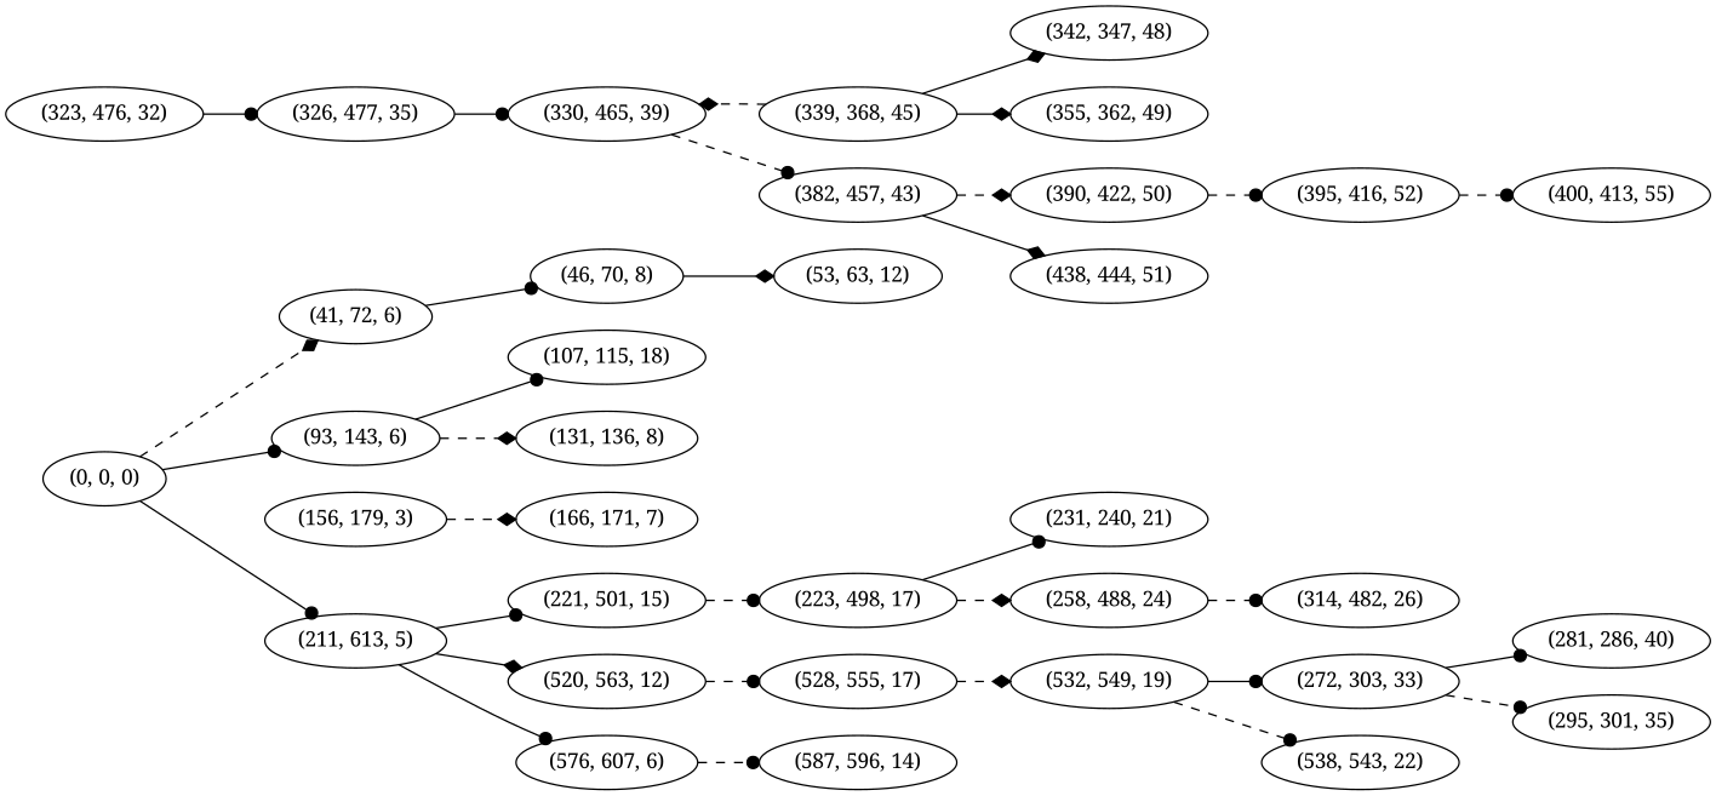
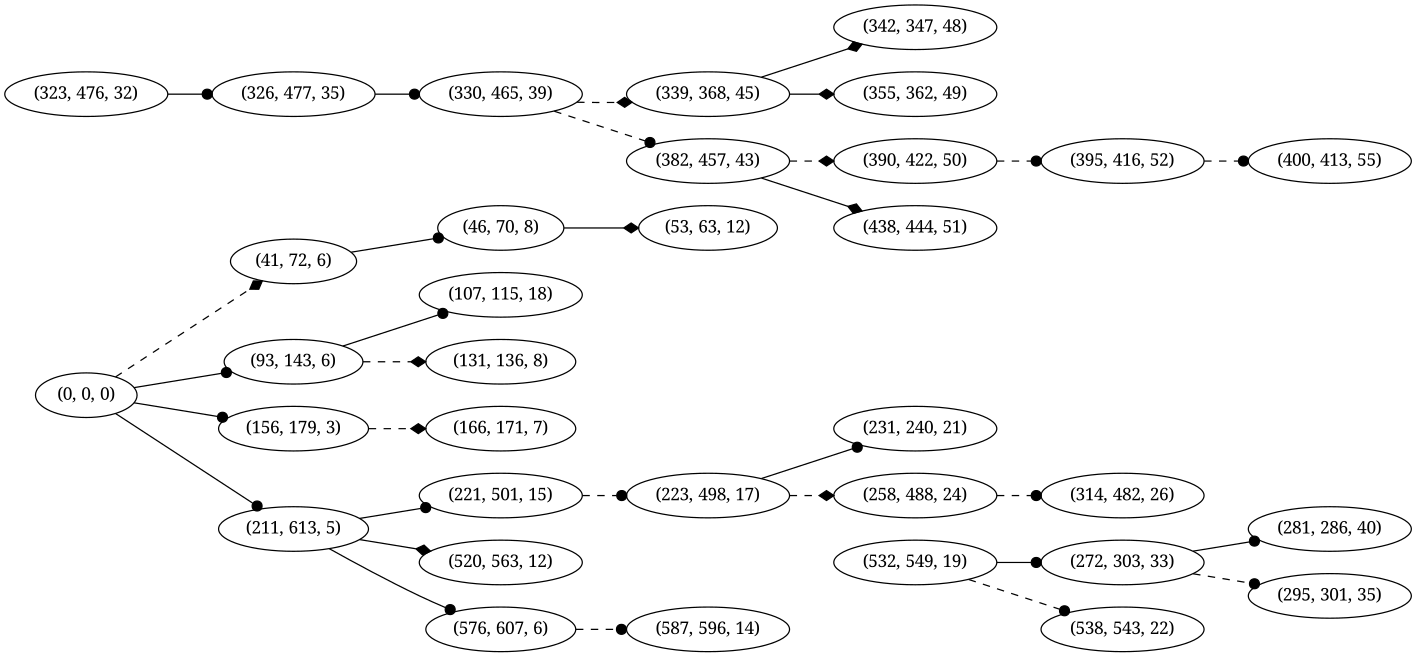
  digraph {
    fontname="Noto Serif"
    rankdir=LR
    node [fontname="Noto Serif"]
    edge [arrowhead=dot fontname="Noto Serif" style=solid]
    "(0, 0, 0)"
    "(41, 72, 6)"
    "(93, 143, 6)"
    "(156, 179, 3)"
    "(211, 613, 5)"
    "(46, 70, 8)"
    "(107, 115, 18)"
    "(131, 136, 8)"
    "(166, 171, 7)"
    "(221, 501, 15)"
    "(520, 563, 12)"
    "(576, 607, 6)"
    "(53, 63, 12)"
    "(223, 498, 17)"
-   "(528, 555, 17)"
    "(587, 596, 14)"
    "(231, 240, 21)"
    "(258, 488, 24)"
    "(314, 482, 26)"
    "(272, 303, 33)"
    "(281, 286, 40)"
    "(295, 301, 35)"
    n23 [label="(326, 477, 35)"]
    "(323, 476, 32)"
    "(330, 465, 39)"
    "(339, 368, 45)"
    "(382, 457, 43)"
    "(342, 347, 48)"
    "(355, 362, 49)"
    "(390, 422, 50)"
    "(438, 444, 51)"
    "(395, 416, 52)"
    "(400, 413, 55)"
    "(532, 549, 19)"
    "(538, 543, 22)"
    "(0, 0, 0)" -> "(41, 72, 6)" [arrowhead=diamond style=dashed]
    "(0, 0, 0)" -> "(93, 143, 6)"
+   "(0, 0, 0)" -> "(156, 179, 3)"
    "(0, 0, 0)" -> "(211, 613, 5)"
    "(41, 72, 6)" -> "(46, 70, 8)"
    "(93, 143, 6)" -> "(107, 115, 18)"
    "(93, 143, 6)" -> "(131, 136, 8)" [arrowhead=diamond style=dashed]
    "(156, 179, 3)" -> "(166, 171, 7)" [arrowhead=diamond style=dashed]
    "(211, 613, 5)" -> "(221, 501, 15)"
    "(211, 613, 5)" -> "(520, 563, 12)" [arrowhead=diamond]
    "(211, 613, 5)" -> "(576, 607, 6)"
    "(46, 70, 8)" -> "(53, 63, 12)" [arrowhead=diamond]
    "(221, 501, 15)" -> "(223, 498, 17)" [style=dashed]
-   "(520, 563, 12)" -> "(528, 555, 17)" [style=dashed]
    "(576, 607, 6)" -> "(587, 596, 14)" [style=dashed]
    "(223, 498, 17)" -> "(231, 240, 21)"
    "(223, 498, 17)" -> "(258, 488, 24)" [arrowhead=diamond style=dashed]
-   "(528, 555, 17)" -> "(532, 549, 19)" [arrowhead=diamond style=dashed]
    "(258, 488, 24)" -> "(314, 482, 26)" [style=dashed]
    "(272, 303, 33)" -> "(281, 286, 40)"
    "(272, 303, 33)" -> "(295, 301, 35)" [style=dashed]
    n23 -> "(330, 465, 39)"
    "(323, 476, 32)" -> n23
-   "(339, 368, 45)" -> "(330, 465, 39)" [arrowhead=diamond style=dashed]
+   "(330, 465, 39)" -> "(339, 368, 45)" [arrowhead=diamond style=dashed]
    "(330, 465, 39)" -> "(382, 457, 43)" [style=dashed]
    "(339, 368, 45)" -> "(342, 347, 48)" [arrowhead=diamond]
    "(339, 368, 45)" -> "(355, 362, 49)" [arrowhead=diamond]
    "(382, 457, 43)" -> "(390, 422, 50)" [arrowhead=diamond style=dashed]
    "(382, 457, 43)" -> "(438, 444, 51)" [arrowhead=diamond]
    "(390, 422, 50)" -> "(395, 416, 52)" [style=dashed]
    "(395, 416, 52)" -> "(400, 413, 55)" [style=dashed]
    "(532, 549, 19)" -> "(272, 303, 33)"
    "(532, 549, 19)" -> "(538, 543, 22)" [style=dashed]
  }
